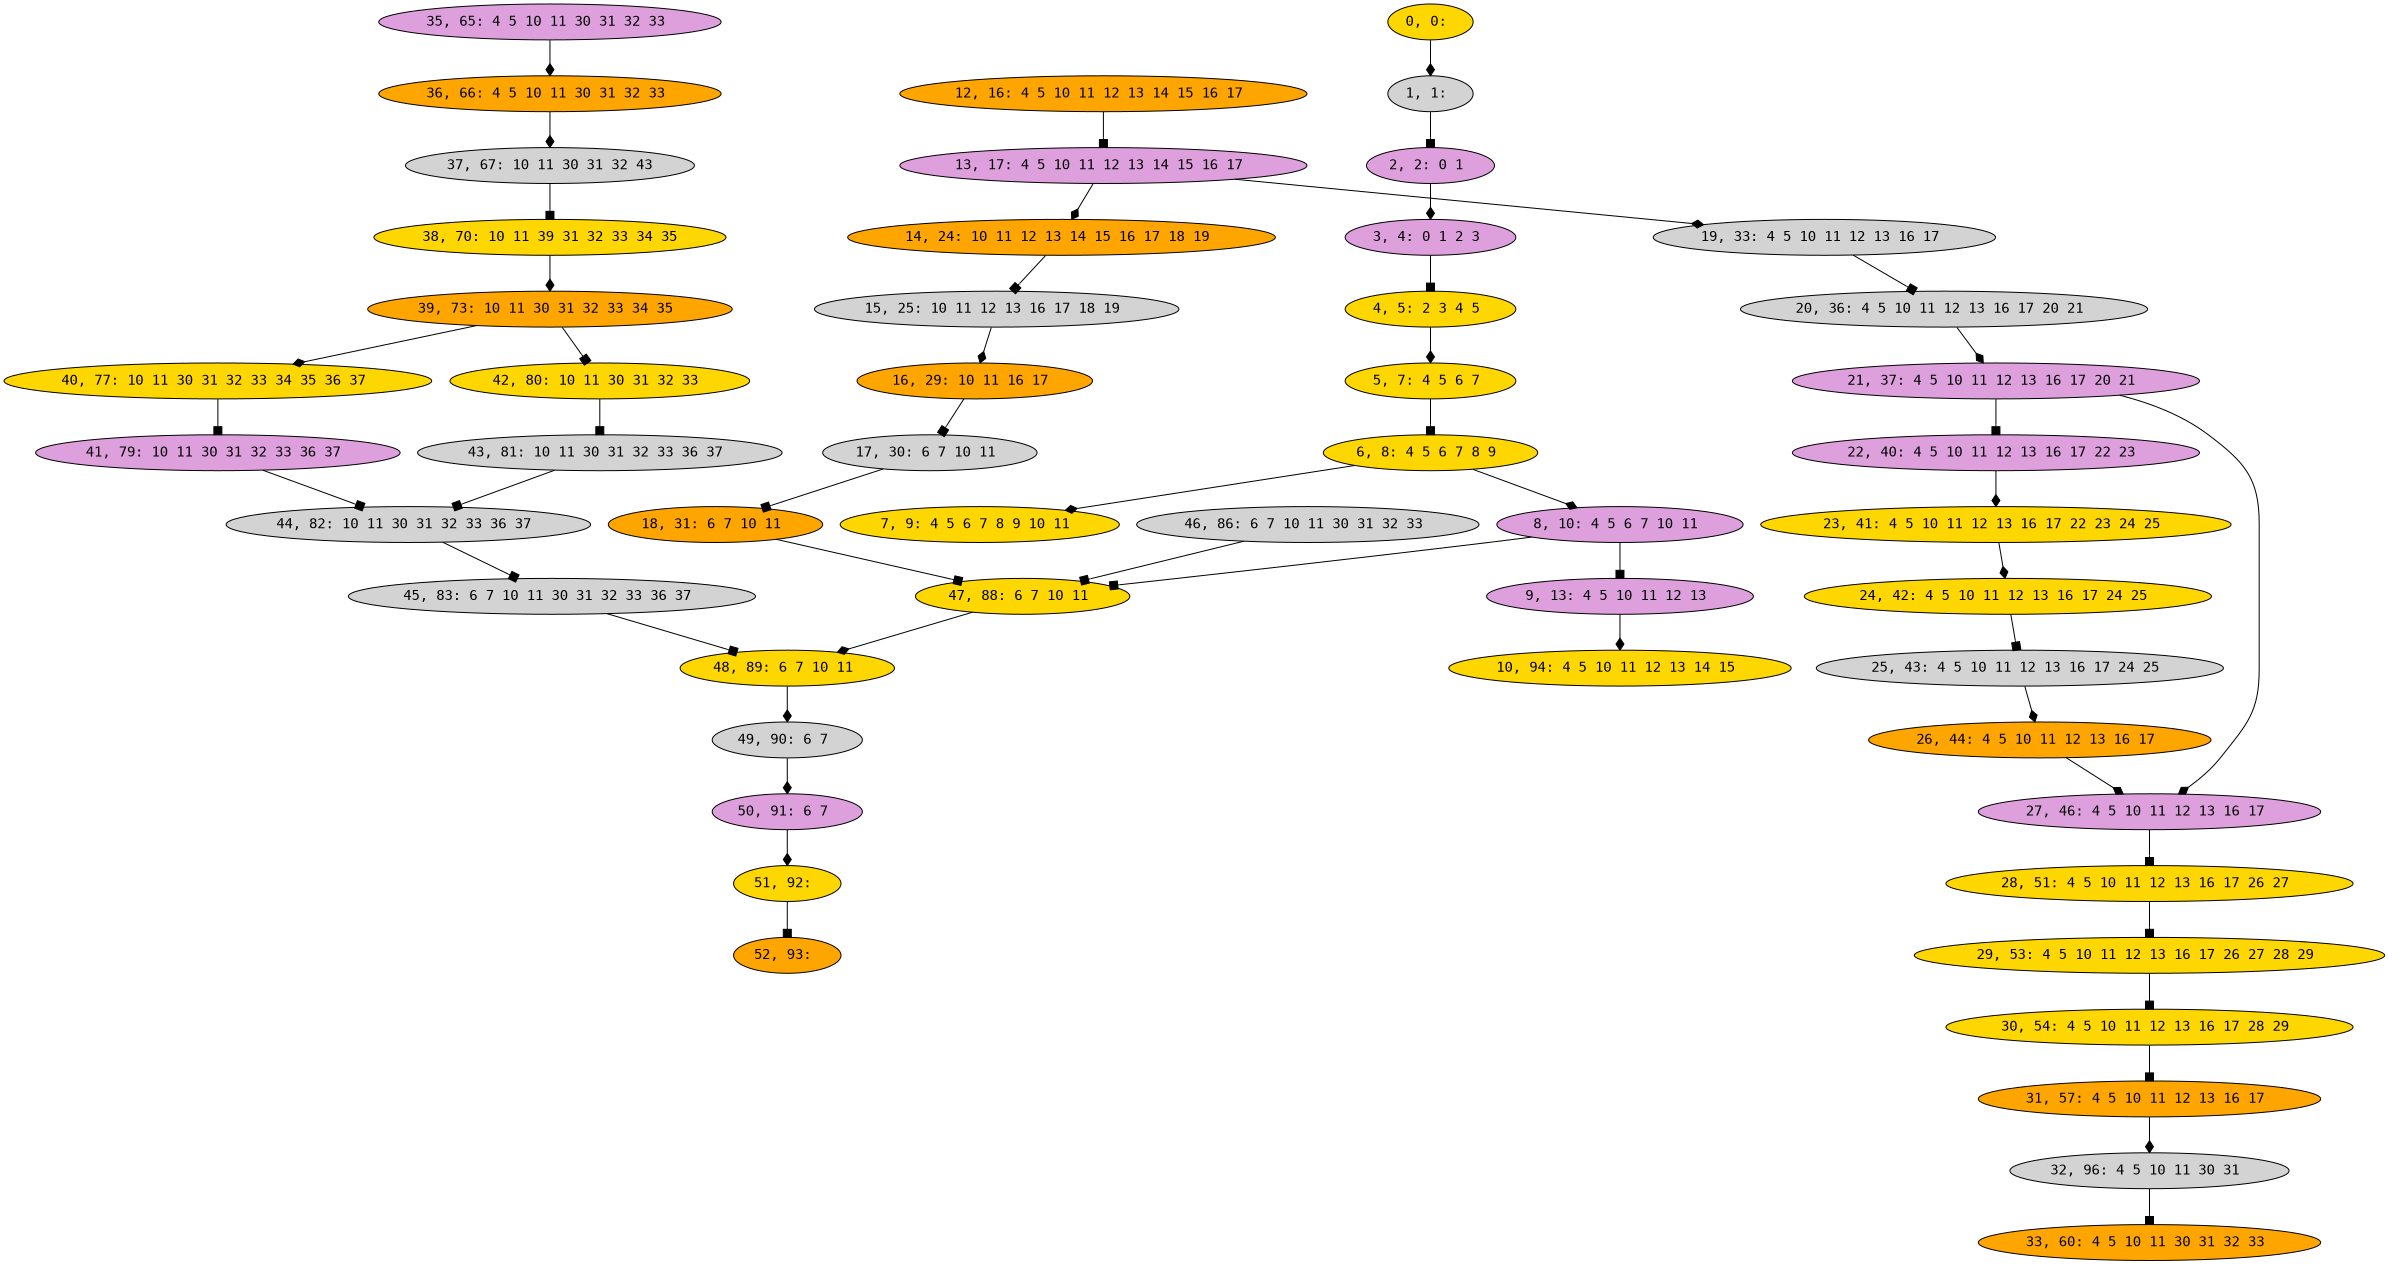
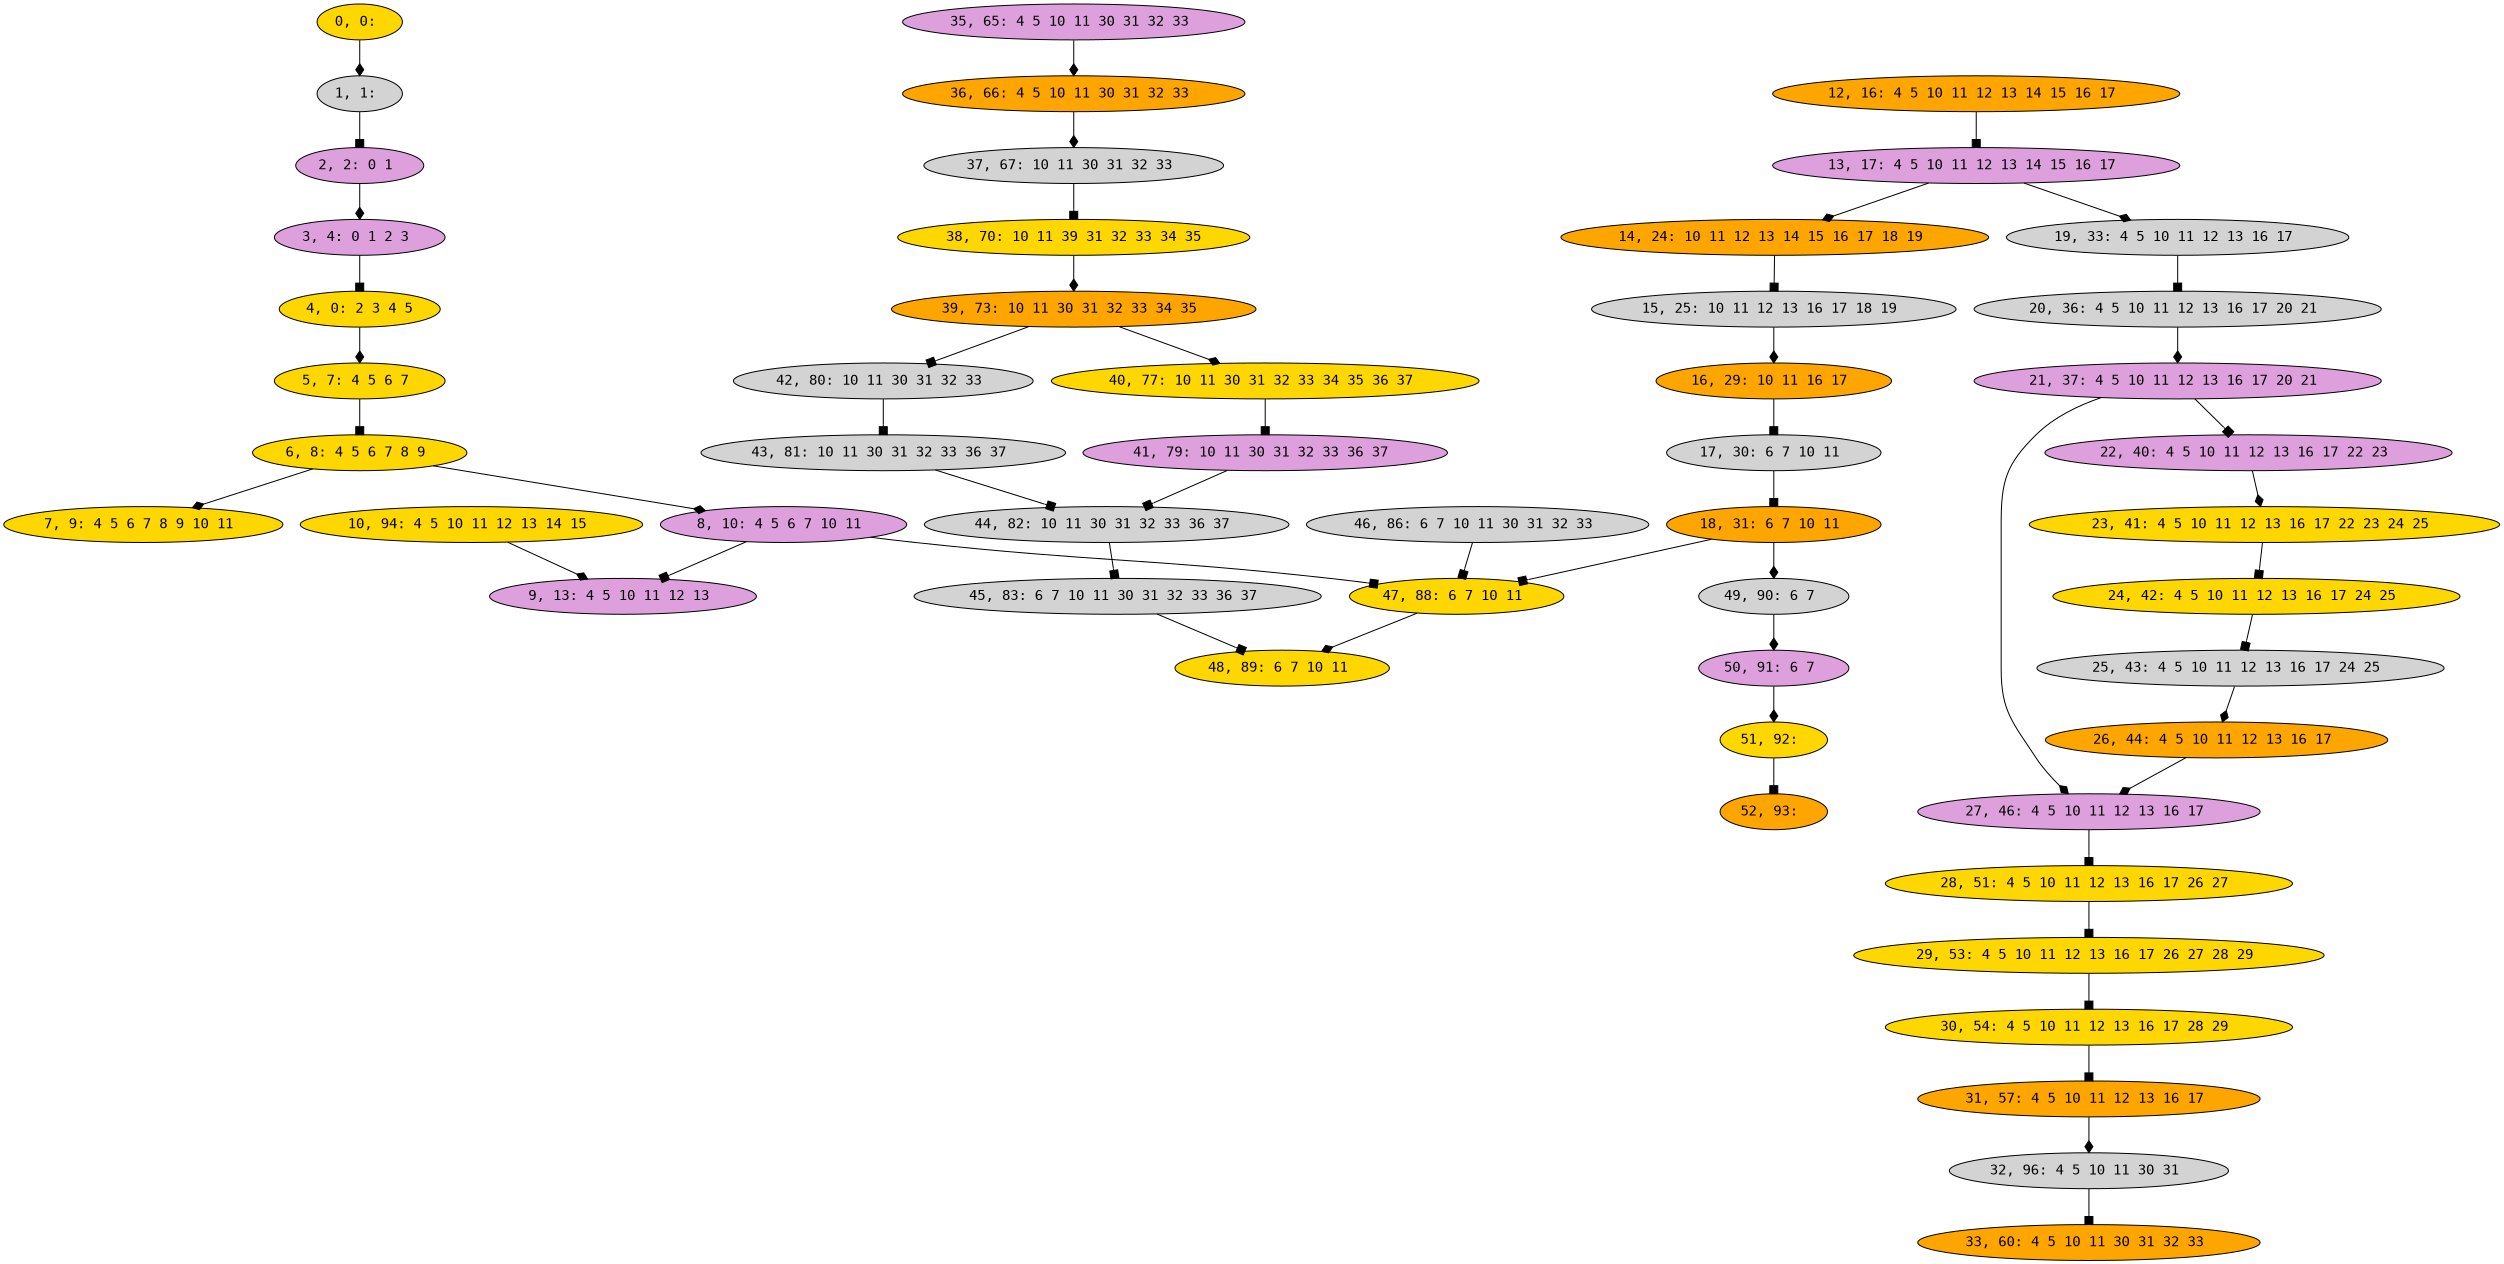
  digraph {
    fontname="DejaVu Sans Mono"
    node [fillcolor=gold fontname="DejaVu Sans Mono" style=filled]
    edge [arrowhead=box fontname="DejaVu Sans Mono"]
    n1 [label="0, 0: "]
    n2 [fillcolor=lightgrey label="1, 1: "]
    n3 [fillcolor=plum label="2, 2: 0 1 "]
    n4 [fillcolor=plum label="3, 4: 0 1 2 3 "]
-   n5 [label="4, 5: 2 3 4 5 "]
+   n5 [label="4, 0: 2 3 4 5"]
    n6 [label="5, 7: 4 5 6 7 "]
    n7 [label="6, 8: 4 5 6 7 8 9 "]
    n8 [label="7, 9: 4 5 6 7 8 9 10 11 "]
    n9 [fillcolor=plum label="8, 10: 4 5 6 7 10 11 "]
    n10 [fillcolor=plum label="9, 13: 4 5 10 11 12 13 "]
    n11 [label="47, 88: 6 7 10 11 "]
    n12 [label="10, 94: 4 5 10 11 12 13 14 15 "]
    n13 [label="48, 89: 6 7 10 11 "]
    n14 [fillcolor=orange label="12, 16: 4 5 10 11 12 13 14 15 16 17 "]
    n15 [fillcolor=plum label="13, 17: 4 5 10 11 12 13 14 15 16 17 "]
    n16 [fillcolor=orange label="14, 24: 10 11 12 13 14 15 16 17 18 19 "]
    n17 [fillcolor=lightgrey label="19, 33: 4 5 10 11 12 13 16 17 "]
    n18 [fillcolor=lightgrey label="15, 25: 10 11 12 13 16 17 18 19 "]
    n19 [fillcolor=lightgrey label="20, 36: 4 5 10 11 12 13 16 17 20 21 "]
    n20 [fillcolor=orange label="16, 29: 10 11 16 17 "]
    n21 [fillcolor=lightgrey label="17, 30: 6 7 10 11 "]
    n22 [fillcolor=orange label="18, 31: 6 7 10 11 "]
    n23 [fillcolor=plum label="21, 37: 4 5 10 11 12 13 16 17 20 21 "]
    n24 [fillcolor=plum label="22, 40: 4 5 10 11 12 13 16 17 22 23 "]
    n25 [fillcolor=plum label="27, 46: 4 5 10 11 12 13 16 17 "]
    n26 [label="23, 41: 4 5 10 11 12 13 16 17 22 23 24 25 "]
    n27 [label="28, 51: 4 5 10 11 12 13 16 17 26 27 "]
    n28 [label="24, 42: 4 5 10 11 12 13 16 17 24 25 "]
    n29 [fillcolor=lightgrey label="25, 43: 4 5 10 11 12 13 16 17 24 25 "]
    n30 [fillcolor=orange label="26, 44: 4 5 10 11 12 13 16 17 "]
    n31 [label="29, 53: 4 5 10 11 12 13 16 17 26 27 28 29 "]
    n32 [label="30, 54: 4 5 10 11 12 13 16 17 28 29 "]
    n33 [fillcolor=orange label="31, 57: 4 5 10 11 12 13 16 17 "]
    n34 [fillcolor=lightgrey label="32, 96: 4 5 10 11 30 31 "]
    n35 [fillcolor=orange label="33, 60: 4 5 10 11 30 31 32 33 "]
    n36 [fillcolor=plum label="35, 65: 4 5 10 11 30 31 32 33 "]
    n37 [fillcolor=orange label="36, 66: 4 5 10 11 30 31 32 33 "]
-   n38 [fillcolor=lightgrey label="37, 67: 10 11 30 31 32 43"]
+   n38 [fillcolor=lightgrey label="37, 67: 10 11 30 31 32 33 "]
    n39 [label="38, 70: 10 11 39 31 32 33 34 35"]
    n40 [fillcolor=orange label="39, 73: 10 11 30 31 32 33 34 35 "]
    n41 [label="40, 77: 10 11 30 31 32 33 34 35 36 37 "]
-   n42 [label="42, 80: 10 11 30 31 32 33 "]
+   n42 [fillcolor=lightgrey label="42, 80: 10 11 30 31 32 33 "]
    n43 [fillcolor=plum label="41, 79: 10 11 30 31 32 33 36 37 "]
    n44 [fillcolor=lightgrey label="43, 81: 10 11 30 31 32 33 36 37 "]
    n45 [fillcolor=lightgrey label="44, 82: 10 11 30 31 32 33 36 37 "]
    n46 [fillcolor=lightgrey label="45, 83: 6 7 10 11 30 31 32 33 36 37 "]
    n47 [fillcolor=lightgrey label="46, 86: 6 7 10 11 30 31 32 33 "]
    n48 [fillcolor=lightgrey label="49, 90: 6 7 "]
    n49 [fillcolor=plum label="50, 91: 6 7 "]
    n50 [label="51, 92: "]
    n51 [fillcolor=orange label="52, 93: "]
    n1 -> n2 [arrowhead=diamond]
    n2 -> n3
    n3 -> n4 [arrowhead=diamond]
    n4 -> n5
    n5 -> n6 [arrowhead=diamond]
    n6 -> n7
    n7 -> n8 [arrowhead=diamond]
    n7 -> n9 [arrowhead=diamond]
    n9 -> n10
    n9 -> n11
-   n10 -> n12 [arrowhead=diamond]
+   n12 -> n10 [arrowhead=diamond]
    n11 -> n13 [arrowhead=diamond]
-   n13 -> n48 [arrowhead=diamond]
+   n22 -> n48 [arrowhead=diamond]
    n14 -> n15
    n15 -> n16 [arrowhead=diamond]
    n15 -> n17 [arrowhead=diamond]
    n16 -> n18
    n17 -> n19
    n18 -> n20 [arrowhead=diamond]
    n19 -> n23 [arrowhead=diamond]
    n20 -> n21
    n21 -> n22
    n22 -> n11
    n23 -> n24
    n23 -> n25 [arrowhead=diamond]
    n24 -> n26 [arrowhead=diamond]
    n25 -> n27
-   n26 -> n28 [arrowhead=diamond]
+   n26 -> n28
    n27 -> n31
    n28 -> n29
    n29 -> n30 [arrowhead=diamond]
    n30 -> n25 [arrowhead=diamond]
    n31 -> n32
    n32 -> n33
    n33 -> n34 [arrowhead=diamond]
    n34 -> n35
    n36 -> n37 [arrowhead=diamond]
    n37 -> n38 [arrowhead=diamond]
    n38 -> n39
    n39 -> n40 [arrowhead=diamond]
    n40 -> n41 [arrowhead=diamond]
    n40 -> n42
    n41 -> n43
    n42 -> n44
    n43 -> n45
    n44 -> n45
    n45 -> n46
    n46 -> n13
    n47 -> n11
    n48 -> n49 [arrowhead=diamond]
    n49 -> n50 [arrowhead=diamond]
    n50 -> n51
  }
